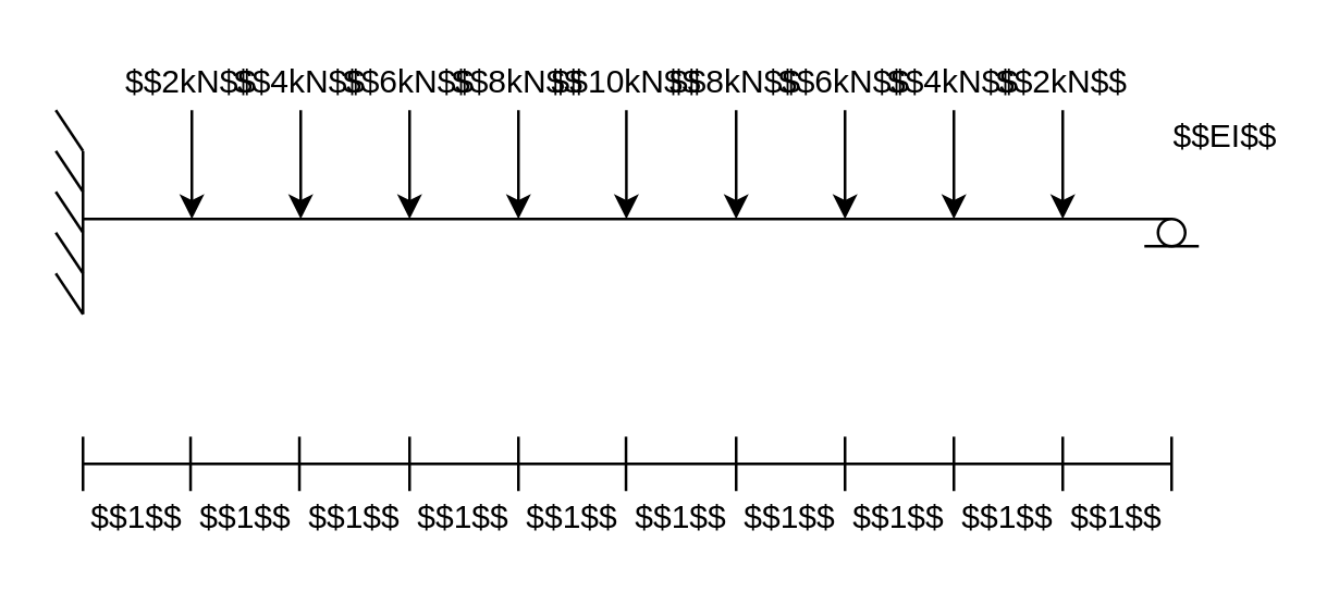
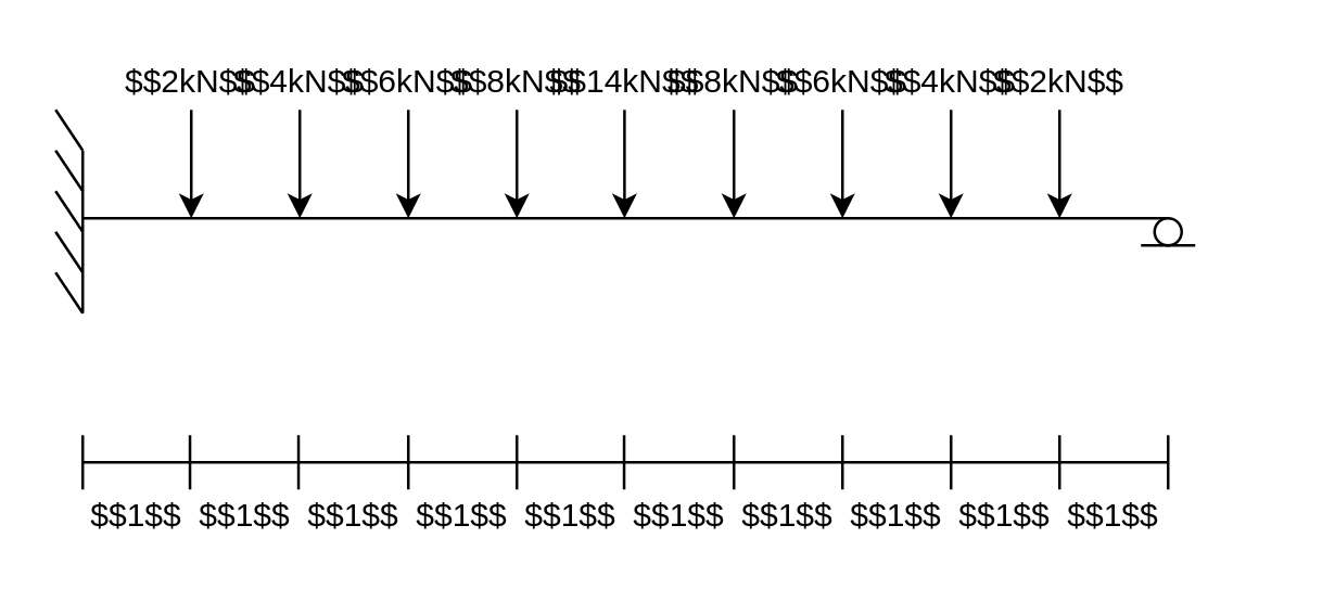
  <mxCell id="0" />
  <mxCell id="1" parent="0" />
  <mxCell id="2" value="" style="endArrow=none;html=1;startArrow=none;" parent="1" edge="1"><mxGeometry width="50" height="50" relative="1" as="geometry"><mxPoint x="30" y="80" as="sourcePoint" /><mxPoint x="430" y="80" as="targetPoint" /></mxGeometry></mxCell>
- <mxCell id="3" value="$$EI$$" style="text;html=1;strokeColor=none;fillColor=none;align=center;verticalAlign=middle;whiteSpace=wrap;rounded=0;" parent="1" vertex="1"><mxGeometry x="430" y="40" width="40" height="20" as="geometry" /></mxCell>
  <mxCell id="4" value="" style="group" parent="1" vertex="1" connectable="0"><mxGeometry x="30" y="160" width="400" height="40" as="geometry" /></mxCell>
  <mxCell id="5" value="" style="endArrow=none;html=1;" parent="4" edge="1"><mxGeometry width="50" height="50" relative="1" as="geometry"><mxPoint y="10" as="sourcePoint" /><mxPoint x="400" y="10" as="targetPoint" /></mxGeometry></mxCell>
  <mxCell id="6" value="" style="endArrow=none;html=1;" parent="4" edge="1"><mxGeometry width="50" height="50" relative="1" as="geometry"><mxPoint y="20" as="sourcePoint" /><mxPoint as="targetPoint" /></mxGeometry></mxCell>
  <mxCell id="7" value="" style="endArrow=none;html=1;" parent="4" edge="1"><mxGeometry width="50" height="50" relative="1" as="geometry"><mxPoint x="39.52" y="20" as="sourcePoint" /><mxPoint x="39.52" as="targetPoint" /></mxGeometry></mxCell>
  <mxCell id="8" value="" style="endArrow=none;html=1;" parent="4" edge="1"><mxGeometry width="50" height="50" relative="1" as="geometry"><mxPoint x="79.52" y="20" as="sourcePoint" /><mxPoint x="79.52" as="targetPoint" /></mxGeometry></mxCell>
  <mxCell id="9" value="" style="endArrow=none;html=1;" parent="4" edge="1"><mxGeometry width="50" height="50" relative="1" as="geometry"><mxPoint x="120" y="20" as="sourcePoint" /><mxPoint x="120" as="targetPoint" /></mxGeometry></mxCell>
  <mxCell id="10" value="" style="endArrow=none;html=1;" parent="4" edge="1"><mxGeometry width="50" height="50" relative="1" as="geometry"><mxPoint x="160" y="20" as="sourcePoint" /><mxPoint x="160" as="targetPoint" /></mxGeometry></mxCell>
  <mxCell id="11" value="" style="endArrow=none;html=1;" parent="4" edge="1"><mxGeometry width="50" height="50" relative="1" as="geometry"><mxPoint x="199.52" y="20" as="sourcePoint" /><mxPoint x="199.52" as="targetPoint" /></mxGeometry></mxCell>
  <mxCell id="12" value="" style="endArrow=none;html=1;" parent="4" edge="1"><mxGeometry width="50" height="50" relative="1" as="geometry"><mxPoint x="240" y="20" as="sourcePoint" /><mxPoint x="240" as="targetPoint" /></mxGeometry></mxCell>
  <mxCell id="13" value="" style="endArrow=none;html=1;" parent="4" edge="1"><mxGeometry width="50" height="50" relative="1" as="geometry"><mxPoint x="280" y="20" as="sourcePoint" /><mxPoint x="280" as="targetPoint" /></mxGeometry></mxCell>
  <mxCell id="14" value="" style="endArrow=none;html=1;" parent="4" edge="1"><mxGeometry width="50" height="50" relative="1" as="geometry"><mxPoint x="320" y="20" as="sourcePoint" /><mxPoint x="320" as="targetPoint" /></mxGeometry></mxCell>
  <mxCell id="15" value="" style="endArrow=none;html=1;" parent="4" edge="1"><mxGeometry width="50" height="50" relative="1" as="geometry"><mxPoint x="360" y="20" as="sourcePoint" /><mxPoint x="360" as="targetPoint" /></mxGeometry></mxCell>
  <mxCell id="16" value="" style="endArrow=none;html=1;" parent="4" edge="1"><mxGeometry width="50" height="50" relative="1" as="geometry"><mxPoint x="400" y="20" as="sourcePoint" /><mxPoint x="400" as="targetPoint" /></mxGeometry></mxCell>
  <mxCell id="17" value="$$1$$" style="text;html=1;strokeColor=none;fillColor=none;align=center;verticalAlign=middle;whiteSpace=wrap;rounded=0;" parent="4" vertex="1"><mxGeometry y="20" width="40" height="20" as="geometry" /></mxCell>
  <mxCell id="18" value="$$1$$" style="text;html=1;strokeColor=none;fillColor=none;align=center;verticalAlign=middle;whiteSpace=wrap;rounded=0;" parent="4" vertex="1"><mxGeometry x="40" y="20" width="40" height="20" as="geometry" /></mxCell>
  <mxCell id="19" value="$$1$$" style="text;html=1;strokeColor=none;fillColor=none;align=center;verticalAlign=middle;whiteSpace=wrap;rounded=0;" parent="4" vertex="1"><mxGeometry x="80" y="20" width="40" height="20" as="geometry" /></mxCell>
  <mxCell id="20" value="$$1$$" style="text;html=1;strokeColor=none;fillColor=none;align=center;verticalAlign=middle;whiteSpace=wrap;rounded=0;" parent="4" vertex="1"><mxGeometry x="120" y="20" width="40" height="20" as="geometry" /></mxCell>
  <mxCell id="21" value="$$1$$" style="text;html=1;strokeColor=none;fillColor=none;align=center;verticalAlign=middle;whiteSpace=wrap;rounded=0;" parent="4" vertex="1"><mxGeometry x="160" y="20" width="40" height="20" as="geometry" /></mxCell>
  <mxCell id="22" value="$$1$$" style="text;html=1;strokeColor=none;fillColor=none;align=center;verticalAlign=middle;whiteSpace=wrap;rounded=0;" parent="4" vertex="1"><mxGeometry x="200" y="20" width="40" height="20" as="geometry" /></mxCell>
  <mxCell id="23" value="$$1$$" style="text;html=1;strokeColor=none;fillColor=none;align=center;verticalAlign=middle;whiteSpace=wrap;rounded=0;" parent="4" vertex="1"><mxGeometry x="240" y="20" width="40" height="20" as="geometry" /></mxCell>
  <mxCell id="24" value="$$1$$" style="text;html=1;strokeColor=none;fillColor=none;align=center;verticalAlign=middle;whiteSpace=wrap;rounded=0;" parent="4" vertex="1"><mxGeometry x="280" y="20" width="40" height="20" as="geometry" /></mxCell>
  <mxCell id="25" value="$$1$$" style="text;html=1;strokeColor=none;fillColor=none;align=center;verticalAlign=middle;whiteSpace=wrap;rounded=0;" parent="4" vertex="1"><mxGeometry x="320" y="20" width="40" height="20" as="geometry" /></mxCell>
  <mxCell id="26" value="$$1$$" style="text;html=1;strokeColor=none;fillColor=none;align=center;verticalAlign=middle;whiteSpace=wrap;rounded=0;" parent="4" vertex="1"><mxGeometry x="360" y="20" width="40" height="20" as="geometry" /></mxCell>
  <mxCell id="27" value="" style="endArrow=classic;html=1;" parent="1" edge="1"><mxGeometry width="50" height="50" relative="1" as="geometry"><mxPoint x="70" y="40" as="sourcePoint" /><mxPoint x="70" y="80" as="targetPoint" /></mxGeometry></mxCell>
  <mxCell id="28" value="" style="endArrow=classic;html=1;" parent="1" edge="1"><mxGeometry width="50" height="50" relative="1" as="geometry"><mxPoint x="110" y="40" as="sourcePoint" /><mxPoint x="110" y="80" as="targetPoint" /></mxGeometry></mxCell>
  <mxCell id="29" value="" style="endArrow=classic;html=1;" parent="1" edge="1"><mxGeometry width="50" height="50" relative="1" as="geometry"><mxPoint x="150" y="40" as="sourcePoint" /><mxPoint x="150" y="80" as="targetPoint" /></mxGeometry></mxCell>
  <mxCell id="30" value="" style="endArrow=classic;html=1;" parent="1" edge="1"><mxGeometry width="50" height="50" relative="1" as="geometry"><mxPoint x="190" y="40" as="sourcePoint" /><mxPoint x="190" y="80" as="targetPoint" /></mxGeometry></mxCell>
  <mxCell id="31" value="" style="endArrow=classic;html=1;" parent="1" edge="1"><mxGeometry width="50" height="50" relative="1" as="geometry"><mxPoint x="229.66" y="40" as="sourcePoint" /><mxPoint x="229.66" y="80" as="targetPoint" /></mxGeometry></mxCell>
  <mxCell id="32" value="" style="endArrow=classic;html=1;" parent="1" edge="1"><mxGeometry width="50" height="50" relative="1" as="geometry"><mxPoint x="270" y="40" as="sourcePoint" /><mxPoint x="270" y="80" as="targetPoint" /></mxGeometry></mxCell>
  <mxCell id="33" value="" style="endArrow=classic;html=1;" parent="1" edge="1"><mxGeometry width="50" height="50" relative="1" as="geometry"><mxPoint x="310" y="40" as="sourcePoint" /><mxPoint x="310" y="80" as="targetPoint" /></mxGeometry></mxCell>
  <mxCell id="34" value="" style="endArrow=classic;html=1;" parent="1" edge="1"><mxGeometry width="50" height="50" relative="1" as="geometry"><mxPoint x="350" y="40" as="sourcePoint" /><mxPoint x="350" y="80" as="targetPoint" /></mxGeometry></mxCell>
  <mxCell id="35" value="" style="endArrow=classic;html=1;" parent="1" edge="1"><mxGeometry width="50" height="50" relative="1" as="geometry"><mxPoint x="390" y="40" as="sourcePoint" /><mxPoint x="390" y="80" as="targetPoint" /></mxGeometry></mxCell>
  <mxCell id="36" value="$$2kN$$" style="text;html=1;strokeColor=none;fillColor=none;align=center;verticalAlign=middle;whiteSpace=wrap;rounded=0;" parent="1" vertex="1"><mxGeometry x="50" y="20" width="40" height="20" as="geometry" /></mxCell>
  <mxCell id="37" value="$$4kN$$" style="text;html=1;strokeColor=none;fillColor=none;align=center;verticalAlign=middle;whiteSpace=wrap;rounded=0;" parent="1" vertex="1"><mxGeometry x="90" y="20" width="40" height="20" as="geometry" /></mxCell>
  <mxCell id="38" value="$$6kN$$" style="text;html=1;strokeColor=none;fillColor=none;align=center;verticalAlign=middle;whiteSpace=wrap;rounded=0;" parent="1" vertex="1"><mxGeometry x="130" y="20" width="40" height="20" as="geometry" /></mxCell>
  <mxCell id="39" value="$$8kN$$" style="text;html=1;strokeColor=none;fillColor=none;align=center;verticalAlign=middle;whiteSpace=wrap;rounded=0;" parent="1" vertex="1"><mxGeometry x="170" y="20" width="40" height="20" as="geometry" /></mxCell>
- <mxCell id="40" value="$$10kN$$" style="text;html=1;strokeColor=none;fillColor=none;align=center;verticalAlign=middle;whiteSpace=wrap;rounded=0;" parent="1" vertex="1"><mxGeometry x="210" y="20" width="40" height="20" as="geometry" /></mxCell>
+ <mxCell id="40" value="$$14kN$$" style="text;html=1;strokeColor=none;fillColor=none;align=center;verticalAlign=middle;whiteSpace=wrap;rounded=0;" parent="1" vertex="1"><mxGeometry x="210" y="20" width="40" height="20" as="geometry" /></mxCell>
  <mxCell id="41" value="$$8kN$$" style="text;html=1;strokeColor=none;fillColor=none;align=center;verticalAlign=middle;whiteSpace=wrap;rounded=0;" parent="1" vertex="1"><mxGeometry x="250" y="20" width="40" height="20" as="geometry" /></mxCell>
  <mxCell id="42" value="$$6kN$$" style="text;html=1;strokeColor=none;fillColor=none;align=center;verticalAlign=middle;whiteSpace=wrap;rounded=0;" parent="1" vertex="1"><mxGeometry x="290" y="20" width="40" height="20" as="geometry" /></mxCell>
  <mxCell id="43" value="$$4kN$$" style="text;html=1;strokeColor=none;fillColor=none;align=center;verticalAlign=middle;whiteSpace=wrap;rounded=0;" parent="1" vertex="1"><mxGeometry x="330" y="20" width="40" height="20" as="geometry" /></mxCell>
  <mxCell id="44" value="$$2kN$$" style="text;html=1;strokeColor=none;fillColor=none;align=center;verticalAlign=middle;whiteSpace=wrap;rounded=0;" parent="1" vertex="1"><mxGeometry x="370" y="20" width="40" height="20" as="geometry" /></mxCell>
  <mxCell id="45" value="" style="group" parent="1" vertex="1" connectable="0"><mxGeometry x="20" y="40" width="10" height="75" as="geometry" /></mxCell>
  <mxCell id="46" value="" style="endArrow=none;html=1;" parent="45" edge="1"><mxGeometry x="10" width="50" height="50" as="geometry"><mxPoint x="10" y="75" as="sourcePoint" /><mxPoint x="10" y="15" as="targetPoint" /></mxGeometry></mxCell>
  <mxCell id="47" value="" style="endArrow=none;html=1;" parent="45" edge="1"><mxGeometry x="10" width="50" height="50" as="geometry"><mxPoint x="10" y="30" as="sourcePoint" /><mxPoint y="15" as="targetPoint" /></mxGeometry></mxCell>
  <mxCell id="48" value="" style="endArrow=none;html=1;" parent="45" edge="1"><mxGeometry x="10" width="50" height="50" as="geometry"><mxPoint x="10" y="45" as="sourcePoint" /><mxPoint y="30" as="targetPoint" /></mxGeometry></mxCell>
  <mxCell id="49" value="" style="endArrow=none;html=1;" parent="45" edge="1"><mxGeometry x="10" width="50" height="50" as="geometry"><mxPoint x="10" y="60" as="sourcePoint" /><mxPoint y="45" as="targetPoint" /></mxGeometry></mxCell>
  <mxCell id="50" value="" style="endArrow=none;html=1;" parent="45" edge="1"><mxGeometry x="10" width="50" height="50" as="geometry"><mxPoint x="10" y="75" as="sourcePoint" /><mxPoint y="60" as="targetPoint" /></mxGeometry></mxCell>
  <mxCell id="51" value="" style="endArrow=none;html=1;" parent="45" edge="1"><mxGeometry x="10" width="50" height="50" as="geometry"><mxPoint x="10" y="15" as="sourcePoint" /><mxPoint as="targetPoint" /></mxGeometry></mxCell>
  <mxCell id="52" value="" style="ellipse;whiteSpace=wrap;html=1;aspect=fixed;" vertex="1" parent="1"><mxGeometry x="425" y="80" width="10" height="10" as="geometry" /></mxCell>
  <mxCell id="53" value="" style="endArrow=none;html=1;" edge="1" parent="1"><mxGeometry width="50" height="50" relative="1" as="geometry"><mxPoint x="420" y="90" as="sourcePoint" /><mxPoint x="440" y="90" as="targetPoint" /></mxGeometry></mxCell>
